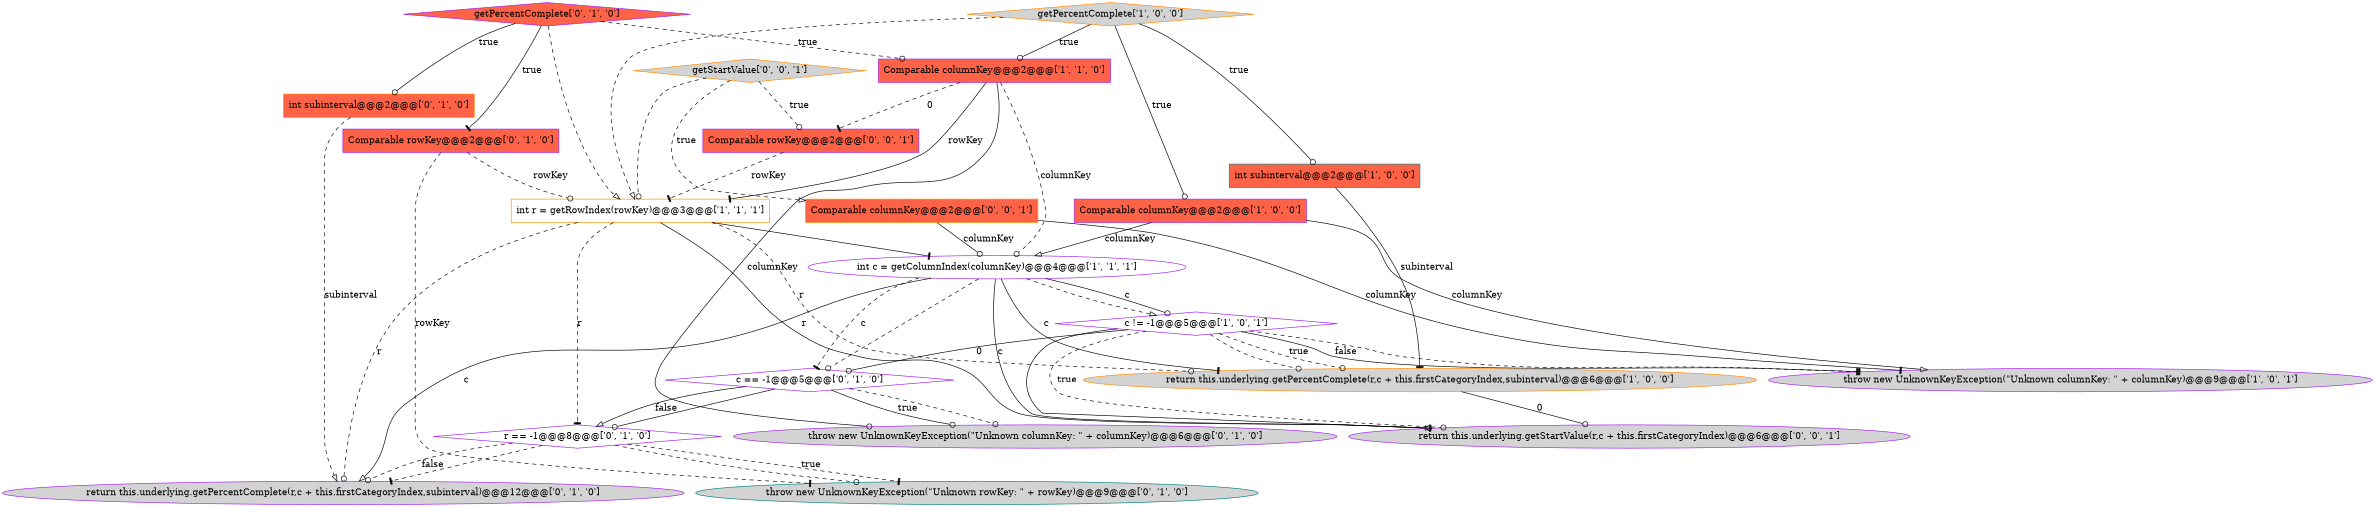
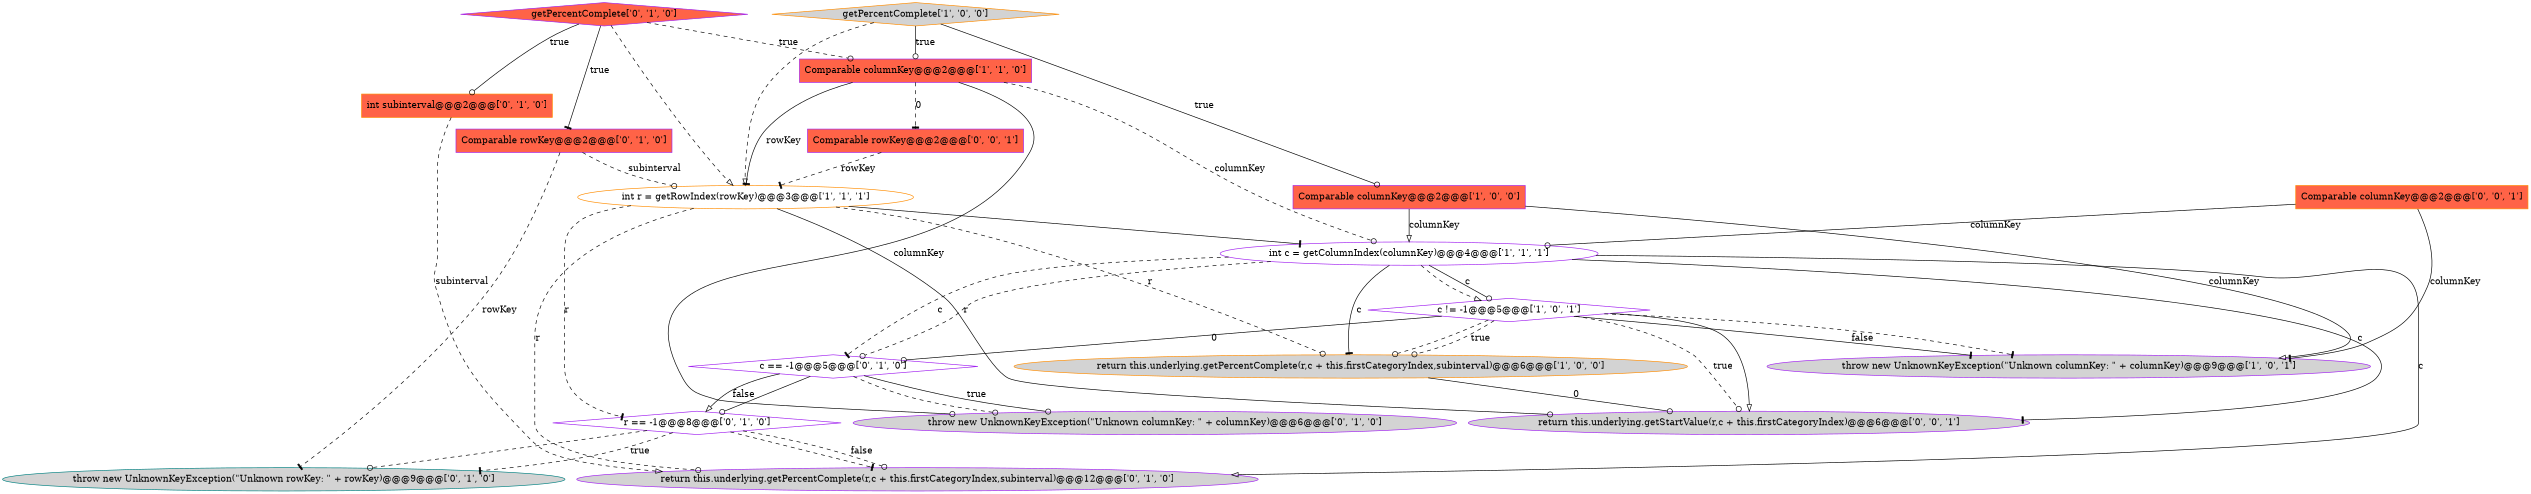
  digraph {
    node [color=purple fillcolor=tomato shape=ellipse style=filled]
    edge [arrowhead=odot style=dashed]
    n1 [label="Comparable columnKey@@@2@@@['1', '1', '0']" shape=box]
    n2 [fillcolor=white label="int c = getColumnIndex(columnKey)@@@4@@@['1', '1', '1']"]
-   n3 [color=darkorange fillcolor=white label="int r = getRowIndex(rowKey)@@@3@@@['1', '1', '1']" shape=box]
+   n3 [color=darkorange fillcolor=white label="int r = getRowIndex(rowKey)@@@3@@@['1', '1', '1']"]
    n4 [fillcolor=lightgray label="throw new UnknownKeyException(\"Unknown columnKey: \" + columnKey)@@@6@@@['0', '1', '0']"]
    n5 [label="Comparable rowKey@@@2@@@['0', '0', '1']" shape=box]
    n6 [fillcolor=lightgray label="return this.underlying.getPercentComplete(r,c + this.firstCategoryIndex,subinterval)@@@12@@@['0', '1', '0']"]
    n7 [fillcolor=white label="c != -1@@@5@@@['1', '0', '1']" shape=diamond]
    n8 [fillcolor=white label="c == -1@@@5@@@['0', '1', '0']" shape=diamond]
    n9 [fillcolor=lightgray label="return this.underlying.getStartValue(r,c + this.firstCategoryIndex)@@@6@@@['0', '0', '1']"]
    n10 [color=darkorange fillcolor=lightgray label="return this.underlying.getPercentComplete(r,c + this.firstCategoryIndex,subinterval)@@@6@@@['1', '0', '0']"]
    n11 [fillcolor=white label="r == -1@@@8@@@['0', '1', '0']" shape=diamond]
    n12 [label="getPercentComplete['0', '1', '0']" shape=diamond]
    n13 [color=darkorange label="int subinterval@@@2@@@['0', '1', '0']" shape=box]
    n14 [label="Comparable rowKey@@@2@@@['0', '1', '0']" shape=box]
    n15 [color=teal fillcolor=lightgray label="throw new UnknownKeyException(\"Unknown rowKey: \" + rowKey)@@@9@@@['0', '1', '0']"]
    n16 [color=darkorange fillcolor=lightgray label="getPercentComplete['1', '0', '0']" shape=diamond]
    n17 [label="Comparable columnKey@@@2@@@['1', '0', '0']" shape=box]
-   n18 [color=teal label="int subinterval@@@2@@@['1', '0', '0']" shape=box]
    n19 [fillcolor=lightgray label="throw new UnknownKeyException(\"Unknown columnKey: \" + columnKey)@@@9@@@['1', '0', '1']"]
    n20 [color=darkorange label="Comparable columnKey@@@2@@@['0', '0', '1']" shape=box]
-   n21 [color=darkorange fillcolor=lightgray label="getStartValue['0', '0', '1']" shape=diamond]
    n1 -> n2 [label=columnKey]
    n1 -> n3 [arrowhead=tee label=rowKey style=solid]
    n1 -> n4 [label=columnKey style=solid]
    n1 -> n5 [arrowhead=tee label=0]
    n2 -> n6 [arrowhead=onormal label=c style=solid]
    n2 -> n7 [label=c style=solid]
    n2 -> n7 [arrowhead=onormal]
    n2 -> n8 [arrowhead=tee label=c]
    n2 -> n8
    n2 -> n9 [arrowhead=tee label=c style=solid]
    n2 -> n10 [arrowhead=tee label=c style=solid]
    n3 -> n2 [arrowhead=tee style=solid]
    n3 -> n6 [label=r]
    n3 -> n9 [label=r style=solid]
    n3 -> n10 [label=r]
    n3 -> n11 [arrowhead=tee label=r]
    n5 -> n3 [arrowhead=tee label=rowKey]
    n7 -> n8 [label=0 style=solid]
    n7 -> n9 [arrowhead=onormal style=solid]
    n7 -> n9 [label=true]
    n7 -> n10
    n7 -> n10 [label=true]
    n7 -> n19 [arrowhead=tee label=false style=solid]
    n7 -> n19 [arrowhead=tee]
    n8 -> n4 [label=true style=solid]
    n8 -> n4
    n8 -> n11 [style=solid]
    n8 -> n11 [arrowhead=onormal label=false style=solid]
    n10 -> n9 [label=0 style=solid]
    n11 -> n6 [arrowhead=tee]
    n11 -> n6 [label=false]
    n11 -> n15 [arrowhead=tee label=true]
    n11 -> n15
    n12 -> n1 [label=true]
    n12 -> n3 [arrowhead=onormal]
    n12 -> n13 [label=true style=solid]
    n12 -> n14 [arrowhead=tee label=true style=solid]
    n13 -> n6 [arrowhead=onormal label=subinterval]
-   n14 -> n3 [label=rowKey]
+   n14 -> n3 [label=subinterval]
    n14 -> n15 [arrowhead=tee label=rowKey]
    n16 -> n1 [label=true style=solid]
    n16 -> n3 [arrowhead=onormal]
    n16 -> n17 [label=true style=solid]
-   n16 -> n18 [label=true style=solid]
    n17 -> n2 [arrowhead=onormal label=columnKey style=solid]
    n17 -> n19 [arrowhead=onormal label=columnKey style=solid]
-   n18 -> n10 [arrowhead=tee label=subinterval style=solid]
    n20 -> n2 [label=columnKey style=solid]
    n20 -> n19 [arrowhead=tee label=columnKey style=solid]
-   n21 -> n3
-   n21 -> n5 [label=true]
-   n21 -> n20 [arrowhead=onormal label=true]
  }
